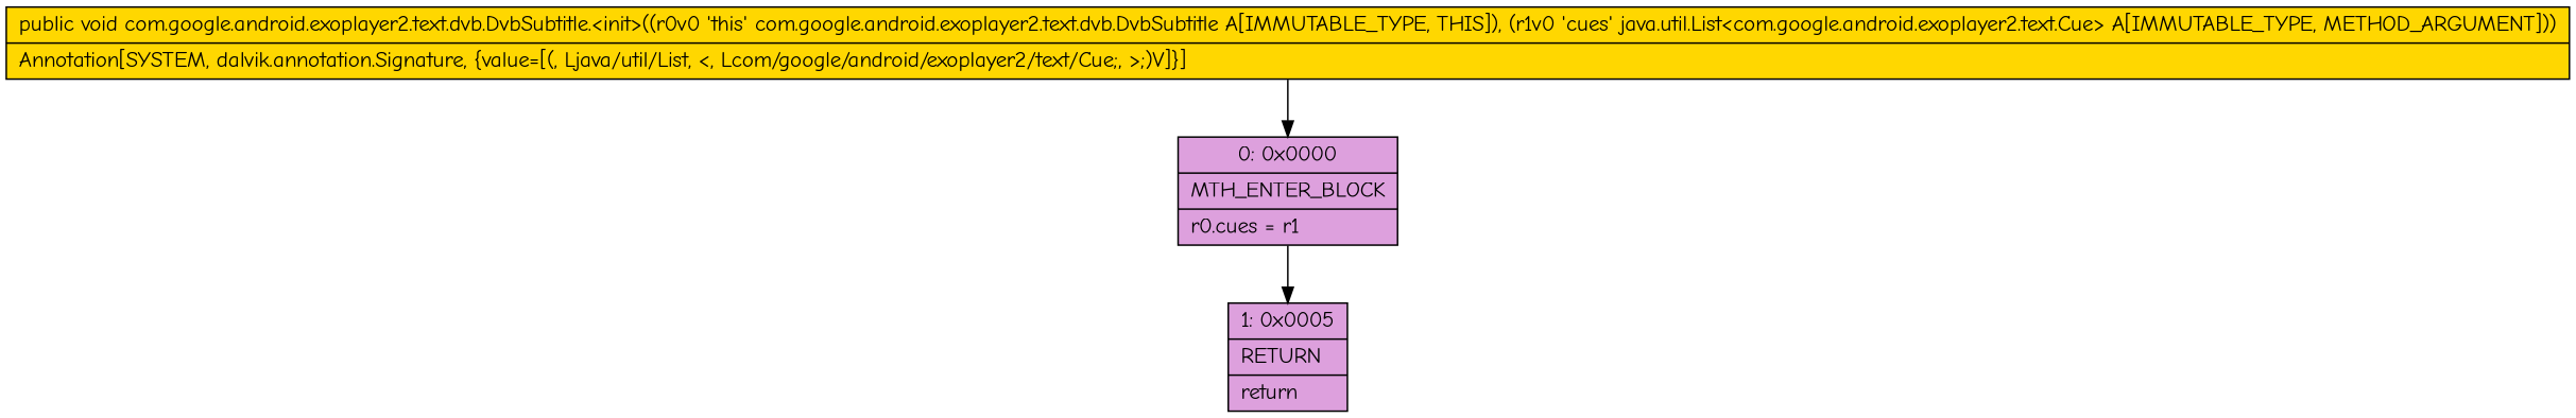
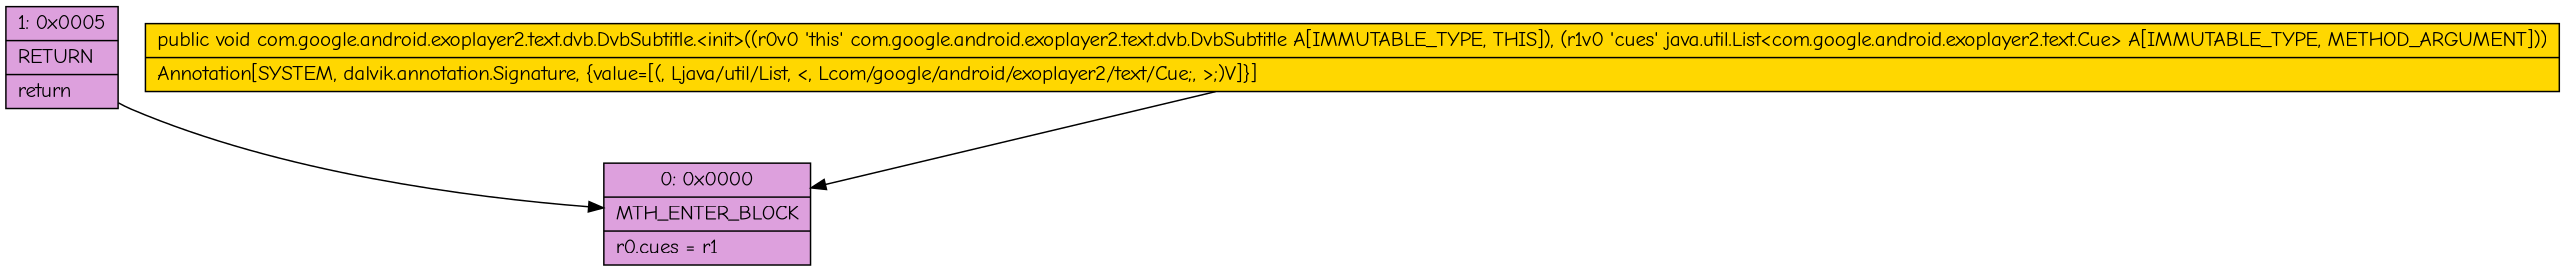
  digraph {
    fontname="Comic Neue"
    node [shape=record style=filled fillcolor=plum fontname="Comic Neue"]
    edge [fontname="Comic Neue"]
    n1 [label="{0\:\ 0x0000|MTH_ENTER_BLOCK\l|r0.cues = r1\l}"]
    n2 [label="{1\:\ 0x0005|RETURN\l|return\l}"]
    n3 [label="{public void com.google.android.exoplayer2.text.dvb.DvbSubtitle.\<init\>((r0v0 'this' com.google.android.exoplayer2.text.dvb.DvbSubtitle A[IMMUTABLE_TYPE, THIS]), (r1v0 'cues' java.util.List\<com.google.android.exoplayer2.text.Cue\> A[IMMUTABLE_TYPE, METHOD_ARGUMENT]))  | Annotation[SYSTEM, dalvik.annotation.Signature, \{value=[(, Ljava\/util\/List, \<, Lcom\/google\/android\/exoplayer2\/text\/Cue;, \>;)V]\}]\l}" fillcolor=gold]
-   n1 -> n2
+   n2 -> n1
    n3 -> n1
  }
